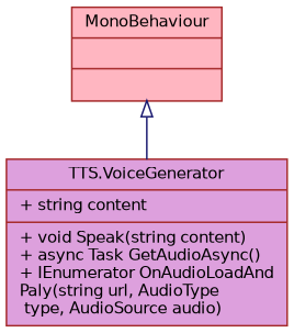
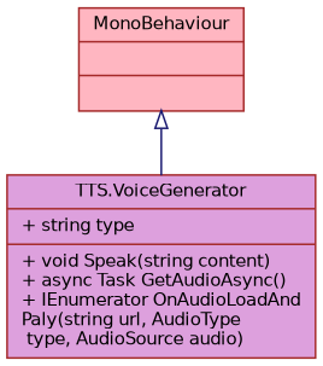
  digraph {
    node [color=brown fontname=Helvetica fontsize=10 shape=record style=filled]
-   n1 [fillcolor=plum fontcolor=black height=0.2 label="{TTS.VoiceGenerator\n|+ string content\l|+ void Speak(string content)\l+ async Task GetAudioAsync()\l+ IEnumerator OnAudioLoadAnd\lPaly(string url, AudioType\l type, AudioSource audio)\l}" width=0.4]
+   n1 [fillcolor=plum fontcolor=black height=0.2 label="{TTS.VoiceGenerator\n|+ string type\l|+ void Speak(string content)\l+ async Task GetAudioAsync()\l+ IEnumerator OnAudioLoadAnd\lPaly(string url, AudioType\l type, AudioSource audio)\l}" width=0.4]
    n2 [fillcolor=lightpink height=0.2 label="{MonoBehaviour\n||}" width=0.4]
    n2 -> n1 [arrowtail=onormal color=midnightblue dir=back fontname=Helvetica fontsize=10 labelfontname=Helvetica labelfontsize=10 style=solid]
  }
